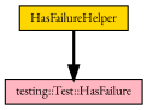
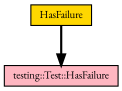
  digraph {
    rankdir=TB
    fontname="EB Garamond"
    node [color=black fontname="EB Garamond" fontsize=10 shape=record style=filled]
-   n1 [fillcolor=gold fontcolor=black height=0.2 label=HasFailureHelper width=0.4]
+   n1 [fillcolor=gold fontcolor=black height=0.2 label=HasFailure width=0.4]
    n2 [height=0.2 label="testing::Test::HasFailure" width=0.4 fillcolor=lightpink]
    n1 -> n2 [color=black fontname="EB Garamond" fontsize=10 labelfontname=Helvetica labelfontsize=10 style=bold]
  }
